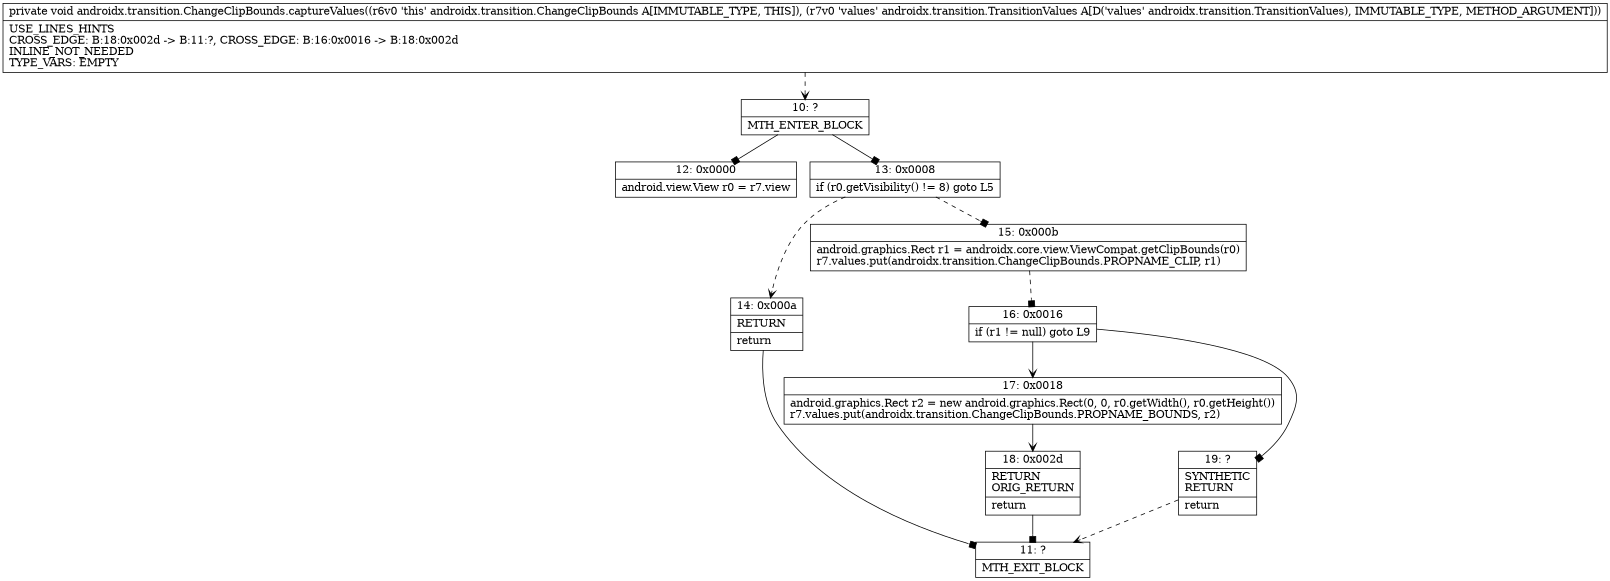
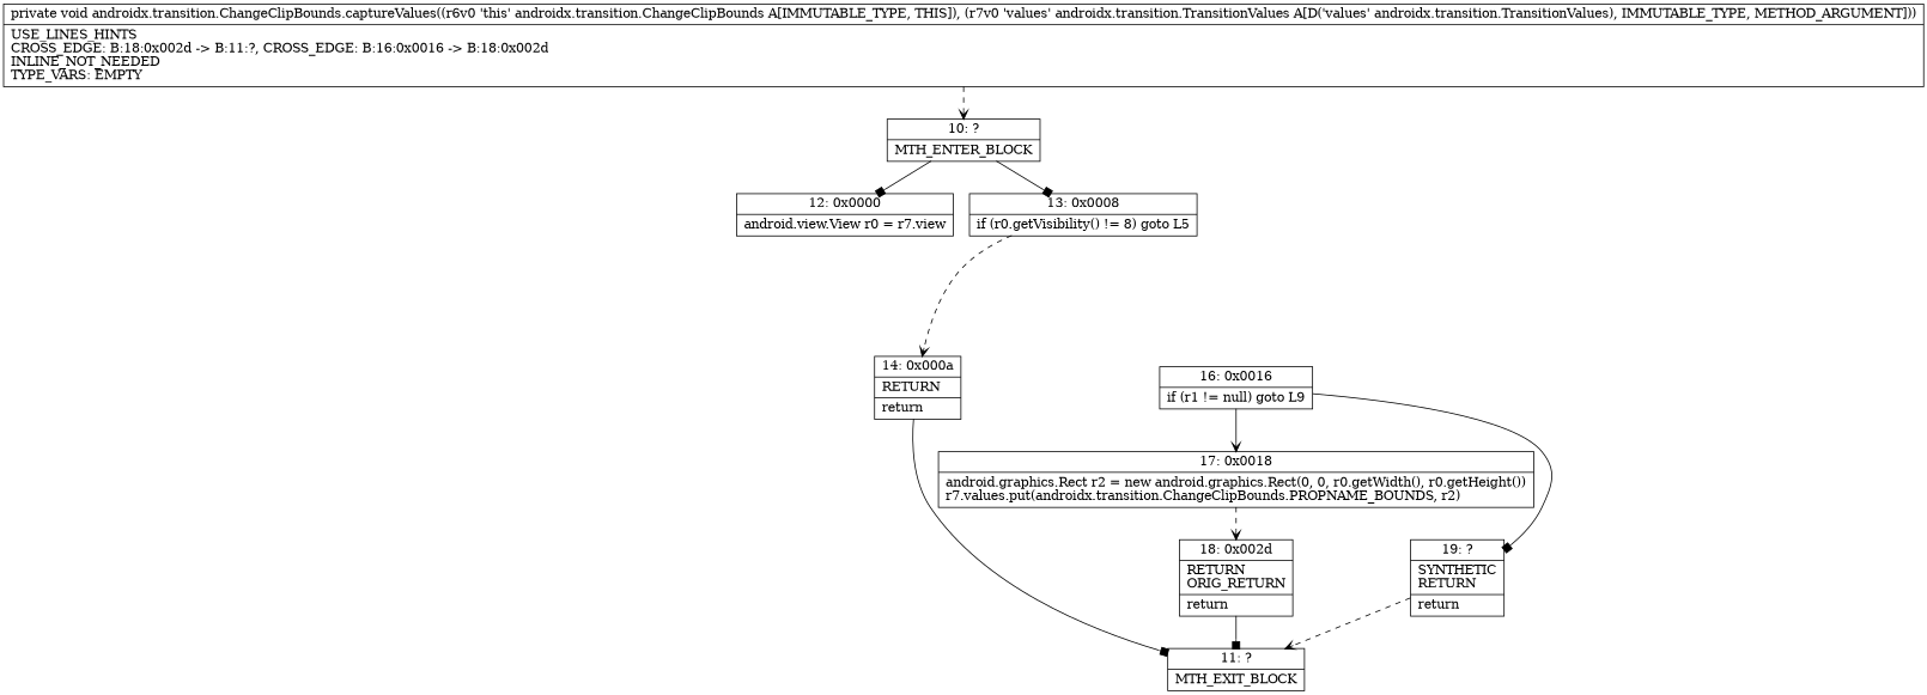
  digraph {
    node [shape=record]
    edge [arrowhead=box style=solid]
    n1 [label="{10\:\ ?|MTH_ENTER_BLOCK\l}"]
    n2 [label="{12\:\ 0x0000|android.view.View r0 = r7.view\l}"]
    n3 [label="{13\:\ 0x0008|if (r0.getVisibility() != 8) goto L5\l}"]
    n4 [label="{14\:\ 0x000a|RETURN\l|return\l}"]
-   n5 [label="{15\:\ 0x000b|android.graphics.Rect r1 = androidx.core.view.ViewCompat.getClipBounds(r0)\lr7.values.put(androidx.transition.ChangeClipBounds.PROPNAME_CLIP, r1)\l}"]
    n6 [label="{11\:\ ?|MTH_EXIT_BLOCK\l}"]
    n7 [label="{16\:\ 0x0016|if (r1 != null) goto L9\l}"]
    n8 [label="{17\:\ 0x0018|android.graphics.Rect r2 = new android.graphics.Rect(0, 0, r0.getWidth(), r0.getHeight())\lr7.values.put(androidx.transition.ChangeClipBounds.PROPNAME_BOUNDS, r2)\l}"]
    n9 [label="{19\:\ ?|SYNTHETIC\lRETURN\l|return\l}"]
    n10 [label="{18\:\ 0x002d|RETURN\lORIG_RETURN\l|return\l}"]
    n11 [label="{private void androidx.transition.ChangeClipBounds.captureValues((r6v0 'this' androidx.transition.ChangeClipBounds A[IMMUTABLE_TYPE, THIS]), (r7v0 'values' androidx.transition.TransitionValues A[D('values' androidx.transition.TransitionValues), IMMUTABLE_TYPE, METHOD_ARGUMENT]))  | USE_LINES_HINTS\lCROSS_EDGE: B:18:0x002d \-\> B:11:?, CROSS_EDGE: B:16:0x0016 \-\> B:18:0x002d\lINLINE_NOT_NEEDED\lTYPE_VARS: EMPTY\l}"]
    n1 -> n2
    n1 -> n3
    n3 -> n4 [arrowhead=vee style=dashed]
-   n3 -> n5 [style=dashed]
    n4 -> n6
-   n5 -> n7 [style=dashed]
    n7 -> n8 [arrowhead=vee]
    n7 -> n9
-   n8 -> n10 [arrowhead=vee]
+   n8 -> n10 [arrowhead=vee style=dashed]
    n9 -> n6 [arrowhead=vee style=dashed]
    n10 -> n6
    n11 -> n1 [arrowhead=vee style=dashed]
  }
